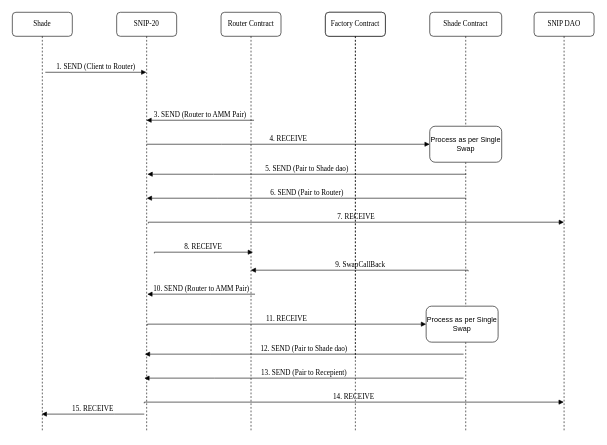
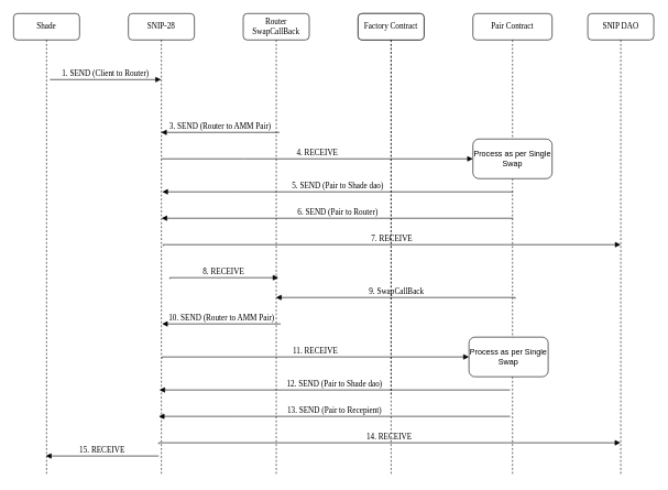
  <mxCell id="0" />
  <mxCell id="1" parent="0" />
- <mxCell id="2" value="Router Contract" style="shape=umlLifeline;perimeter=lifelinePerimeter;whiteSpace=wrap;html=1;container=1;collapsible=0;recursiveResize=0;outlineConnect=0;rounded=1;shadow=0;comic=0;labelBackgroundColor=none;strokeWidth=1;fontFamily=Verdana;fontSize=12;align=center;" parent="1" vertex="1"><mxGeometry x="368" y="20" width="100" height="700" as="geometry" /></mxCell>
+ <mxCell id="2" value="Router SwapCallBack" style="shape=umlLifeline;perimeter=lifelinePerimeter;whiteSpace=wrap;html=1;container=1;collapsible=0;recursiveResize=0;outlineConnect=0;rounded=1;shadow=0;comic=0;labelBackgroundColor=none;strokeWidth=1;fontFamily=Verdana;fontSize=12;align=center;" parent="1" vertex="1"><mxGeometry x="368" y="20" width="100" height="700" as="geometry" /></mxCell>
  <mxCell id="3" value="3. SEND (Router to AMM Pair)" style="html=1;verticalAlign=bottom;endArrow=block;labelBackgroundColor=none;fontFamily=Verdana;fontSize=12;edgeStyle=elbowEdgeStyle;elbow=vertical;rounded=0;" parent="2" target="14" edge="1"><mxGeometry relative="1" as="geometry"><mxPoint x="55" y="180" as="sourcePoint" /><mxPoint x="174.5" y="180" as="targetPoint" /><Array as="points"><mxPoint x="40" y="180" /></Array></mxGeometry></mxCell>
  <mxCell id="4" value="Factory Contract" style="shape=umlLifeline;perimeter=lifelinePerimeter;whiteSpace=wrap;html=1;container=1;collapsible=0;recursiveResize=0;outlineConnect=0;rounded=1;shadow=0;comic=0;labelBackgroundColor=none;strokeWidth=1;fontFamily=Verdana;fontSize=12;align=center;" parent="1" vertex="1"><mxGeometry x="542" y="20" width="100" height="580" as="geometry" /></mxCell>
- <mxCell id="5" value="Shade Contract" style="shape=umlLifeline;perimeter=lifelinePerimeter;whiteSpace=wrap;html=1;container=1;collapsible=0;recursiveResize=0;outlineConnect=0;rounded=1;shadow=0;comic=0;labelBackgroundColor=none;strokeWidth=1;fontFamily=Verdana;fontSize=12;align=center;" parent="1" vertex="1"><mxGeometry x="716" y="20" width="120" height="700" as="geometry" /></mxCell>
+ <mxCell id="5" value="Pair Contract" style="shape=umlLifeline;perimeter=lifelinePerimeter;whiteSpace=wrap;html=1;container=1;collapsible=0;recursiveResize=0;outlineConnect=0;rounded=1;shadow=0;comic=0;labelBackgroundColor=none;strokeWidth=1;fontFamily=Verdana;fontSize=12;align=center;" parent="1" vertex="1"><mxGeometry x="716" y="20" width="120" height="700" as="geometry" /></mxCell>
  <mxCell id="6" value="Process as per Single Swap" style="rounded=1;whiteSpace=wrap;html=1;" vertex="1" parent="5"><mxGeometry y="190" width="120" height="60" as="geometry" /></mxCell>
  <mxCell id="7" value="Factory Contract" style="shape=umlLifeline;perimeter=lifelinePerimeter;whiteSpace=wrap;html=1;container=1;collapsible=0;recursiveResize=0;outlineConnect=0;rounded=1;shadow=0;comic=0;labelBackgroundColor=none;strokeWidth=1;fontFamily=Verdana;fontSize=12;align=center;" vertex="1" parent="5"><mxGeometry x="-174" width="100" height="700" as="geometry" /></mxCell>
  <mxCell id="8" value="5. SEND (Pair to Shade dao)" style="html=1;verticalAlign=bottom;endArrow=block;labelBackgroundColor=none;fontFamily=Verdana;fontSize=12;edgeStyle=elbowEdgeStyle;elbow=vertical;rounded=0;" parent="7" edge="1"><mxGeometry relative="1" as="geometry"><mxPoint x="234.83" y="270" as="sourcePoint" /><mxPoint x="-296.67" y="270" as="targetPoint" /><Array as="points"><mxPoint x="-186.48" y="270" /></Array></mxGeometry></mxCell>
  <mxCell id="9" value="6. SEND (Pair to Router)" style="html=1;verticalAlign=bottom;endArrow=block;labelBackgroundColor=none;fontFamily=Verdana;fontSize=12;edgeStyle=elbowEdgeStyle;elbow=vertical;rounded=0;" parent="7" edge="1"><mxGeometry relative="1" as="geometry"><mxPoint x="234.83" y="310" as="sourcePoint" /><mxPoint x="-297.837" y="310" as="targetPoint" /><Array as="points"><mxPoint x="-180.48" y="310" /></Array></mxGeometry></mxCell>
  <mxCell id="10" value="7. RECEIVE" style="html=1;verticalAlign=bottom;endArrow=block;labelBackgroundColor=none;fontFamily=Verdana;fontSize=12;edgeStyle=elbowEdgeStyle;elbow=vertical;rounded=0;" edge="1" parent="7"><mxGeometry relative="1" as="geometry"><mxPoint x="-295.17" y="352" as="sourcePoint" /><mxPoint x="397.83" y="350" as="targetPoint" /><Array as="points"><mxPoint x="50.83" y="350" /></Array></mxGeometry></mxCell>
  <mxCell id="11" value="8. RECEIVE" style="html=1;verticalAlign=bottom;endArrow=block;labelBackgroundColor=none;fontFamily=Verdana;fontSize=12;edgeStyle=elbowEdgeStyle;elbow=vertical;rounded=0;" edge="1" parent="7"><mxGeometry relative="1" as="geometry"><mxPoint x="-285.17" y="402" as="sourcePoint" /><mxPoint x="-120.67" y="400" as="targetPoint" /><Array as="points"><mxPoint x="60.83" y="400" /></Array></mxGeometry></mxCell>
  <mxCell id="12" value="9.&amp;nbsp;SwapCallBack" style="html=1;verticalAlign=bottom;endArrow=block;labelBackgroundColor=none;fontFamily=Verdana;fontSize=12;edgeStyle=elbowEdgeStyle;elbow=vertical;rounded=0;" edge="1" parent="5" target="2"><mxGeometry relative="1" as="geometry"><mxPoint x="64" y="432" as="sourcePoint" /><mxPoint x="228.5" y="430" as="targetPoint" /><Array as="points"><mxPoint x="410" y="430" /></Array></mxGeometry></mxCell>
  <mxCell id="13" value="Shade" style="shape=umlLifeline;perimeter=lifelinePerimeter;whiteSpace=wrap;html=1;container=1;collapsible=0;recursiveResize=0;outlineConnect=0;rounded=1;shadow=0;comic=0;labelBackgroundColor=none;strokeWidth=1;fontFamily=Verdana;fontSize=12;align=center;" parent="1" vertex="1"><mxGeometry x="20" y="20" width="100" height="700" as="geometry" /></mxCell>
- <mxCell id="14" value="SNIP-20" style="shape=umlLifeline;perimeter=lifelinePerimeter;whiteSpace=wrap;html=1;container=1;collapsible=0;recursiveResize=0;outlineConnect=0;rounded=1;shadow=0;comic=0;labelBackgroundColor=none;strokeWidth=1;fontFamily=Verdana;fontSize=12;align=center;" parent="1" vertex="1"><mxGeometry x="194" y="20" width="100" height="700" as="geometry" /></mxCell>
+ <mxCell id="14" value="SNIP-28" style="shape=umlLifeline;perimeter=lifelinePerimeter;whiteSpace=wrap;html=1;container=1;collapsible=0;recursiveResize=0;outlineConnect=0;rounded=1;shadow=0;comic=0;labelBackgroundColor=none;strokeWidth=1;fontFamily=Verdana;fontSize=12;align=center;" parent="1" vertex="1"><mxGeometry x="194" y="20" width="100" height="700" as="geometry" /></mxCell>
  <mxCell id="15" value="4. RECEIVE" style="html=1;verticalAlign=bottom;endArrow=block;labelBackgroundColor=none;fontFamily=Verdana;fontSize=12;edgeStyle=elbowEdgeStyle;elbow=vertical;rounded=0;entryX=0;entryY=0.5;entryDx=0;entryDy=0;" parent="14" target="6" edge="1"><mxGeometry relative="1" as="geometry"><mxPoint x="50" y="220" as="sourcePoint" /><mxPoint x="526" y="220" as="targetPoint" /><Array as="points"><mxPoint x="175" y="220" /></Array></mxGeometry></mxCell>
  <mxCell id="16" value="1. SEND (Client to Router)" style="html=1;verticalAlign=bottom;endArrow=block;labelBackgroundColor=none;fontFamily=Verdana;fontSize=12;edgeStyle=elbowEdgeStyle;elbow=vertical;rounded=0;" parent="1" target="14" edge="1"><mxGeometry relative="1" as="geometry"><mxPoint x="75" y="120" as="sourcePoint" /><mxPoint x="200" y="120" as="targetPoint" /><Array as="points"><mxPoint x="200" y="120" /></Array></mxGeometry></mxCell>
  <mxCell id="17" value="SNIP DAO" style="shape=umlLifeline;perimeter=lifelinePerimeter;whiteSpace=wrap;html=1;container=1;collapsible=0;recursiveResize=0;outlineConnect=0;rounded=1;shadow=0;comic=0;labelBackgroundColor=none;strokeWidth=1;fontFamily=Verdana;fontSize=12;align=center;" parent="1" vertex="1"><mxGeometry x="890" y="20" width="100" height="700" as="geometry" /></mxCell>
  <mxCell id="18" value="11. RECEIVE" style="html=1;verticalAlign=bottom;endArrow=block;labelBackgroundColor=none;fontFamily=Verdana;fontSize=12;edgeStyle=elbowEdgeStyle;elbow=vertical;rounded=0;entryX=0;entryY=0.5;entryDx=0;entryDy=0;" edge="1" parent="1" target="21"><mxGeometry relative="1" as="geometry"><mxPoint x="245.5" y="542" as="sourcePoint" /><mxPoint x="420" y="540" as="targetPoint" /><Array as="points"><mxPoint x="591.5" y="540" /></Array></mxGeometry></mxCell>
  <mxCell id="19" value="12. SEND (Pair to Shade dao)" style="html=1;verticalAlign=bottom;endArrow=block;labelBackgroundColor=none;fontFamily=Verdana;fontSize=12;edgeStyle=elbowEdgeStyle;elbow=vertical;rounded=0;" edge="1" parent="1"><mxGeometry relative="1" as="geometry"><mxPoint x="772.43" y="590" as="sourcePoint" /><mxPoint x="240.93" y="590" as="targetPoint" /><Array as="points"><mxPoint x="351.12" y="590" /></Array></mxGeometry></mxCell>
  <mxCell id="20" value="13. SEND (Pair to Recepient)" style="html=1;verticalAlign=bottom;endArrow=block;labelBackgroundColor=none;fontFamily=Verdana;fontSize=12;edgeStyle=elbowEdgeStyle;elbow=vertical;rounded=0;" edge="1" parent="1"><mxGeometry relative="1" as="geometry"><mxPoint x="772.43" y="630" as="sourcePoint" /><mxPoint x="240.001" y="630" as="targetPoint" /><Array as="points"><mxPoint x="357.12" y="630" /></Array></mxGeometry></mxCell>
  <mxCell id="21" value="Process as per Single Swap" style="rounded=1;whiteSpace=wrap;html=1;" vertex="1" parent="1"><mxGeometry x="710" y="510" width="120" height="60" as="geometry" /></mxCell>
  <mxCell id="22" value="10. SEND (Router to AMM Pair)" style="html=1;verticalAlign=bottom;endArrow=block;labelBackgroundColor=none;fontFamily=Verdana;fontSize=12;edgeStyle=elbowEdgeStyle;elbow=vertical;rounded=0;" edge="1" parent="1"><mxGeometry relative="1" as="geometry"><mxPoint x="424.68" y="490" as="sourcePoint" /><mxPoint x="245.004" y="490" as="targetPoint" /><Array as="points"><mxPoint x="409.68" y="490" /></Array></mxGeometry></mxCell>
  <mxCell id="23" value="14. RECEIVE" style="html=1;verticalAlign=bottom;endArrow=block;labelBackgroundColor=none;fontFamily=Verdana;fontSize=12;edgeStyle=elbowEdgeStyle;elbow=vertical;rounded=0;" edge="1" parent="1"><mxGeometry relative="1" as="geometry"><mxPoint x="240" y="672" as="sourcePoint" /><mxPoint x="939.5" y="670" as="targetPoint" /><Array as="points"><mxPoint x="586" y="670" /></Array></mxGeometry></mxCell>
  <mxCell id="24" value="15. RECEIVE" style="html=1;verticalAlign=bottom;endArrow=block;labelBackgroundColor=none;fontFamily=Verdana;fontSize=12;edgeStyle=elbowEdgeStyle;elbow=vertical;rounded=0;" edge="1" parent="1"><mxGeometry relative="1" as="geometry"><mxPoint x="240.001" y="690" as="sourcePoint" /><mxPoint x="68.833" y="690" as="targetPoint" /><Array as="points"><mxPoint x="190" y="690" /></Array></mxGeometry></mxCell>
